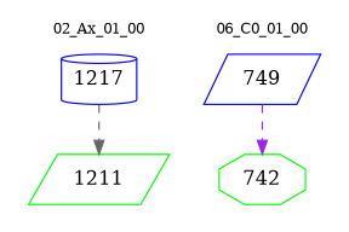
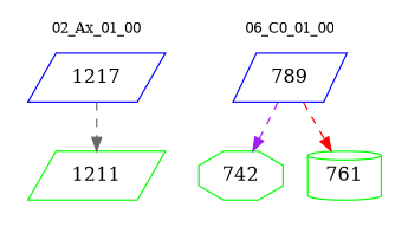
  digraph {
    node [color=green shape=cylinder]
    edge [style=dashed]
-   n1 [color=blue label=1217]
+   n1 [color=blue label=1217 shape=parallelogram]
    n2 [label=1211 shape=parallelogram]
-   n3 [color=blue label=749 shape=parallelogram]
+   n3 [color=blue label=789 shape=parallelogram]
    n4 [label=742 shape=octagon]
+   n5 [label=761]
    subgraph cluster_1 {
      color=white
      fontsize=10
      label="02_Ax_01_00"
      n1
      n2
    }
    subgraph cluster_2 {
      color=white
      fontsize=10
      label="06_C0_01_00"
      n3
      n4
+     n5
    }
    n1 -> n2 [color=gray40]
    n3 -> n4 [color=purple]
+   n3 -> n5 [color=red]
  }
